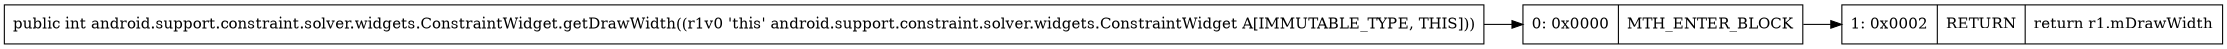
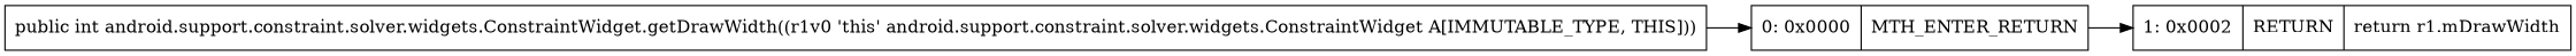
  digraph {
    rankdir=LR
    node [shape=record]
-   n1 [label="{0\:\ 0x0000|MTH_ENTER_BLOCK\l}"]
+   n1 [label="{0\:\ 0x0000|MTH_ENTER_RETURN\l}"]
    n2 [label="{1\:\ 0x0002|RETURN\l|return r1.mDrawWidth\l}"]
    n3 [label="{public int android.support.constraint.solver.widgets.ConstraintWidget.getDrawWidth((r1v0 'this' android.support.constraint.solver.widgets.ConstraintWidget A[IMMUTABLE_TYPE, THIS])) }"]
    n1 -> n2
    n3 -> n1
  }
